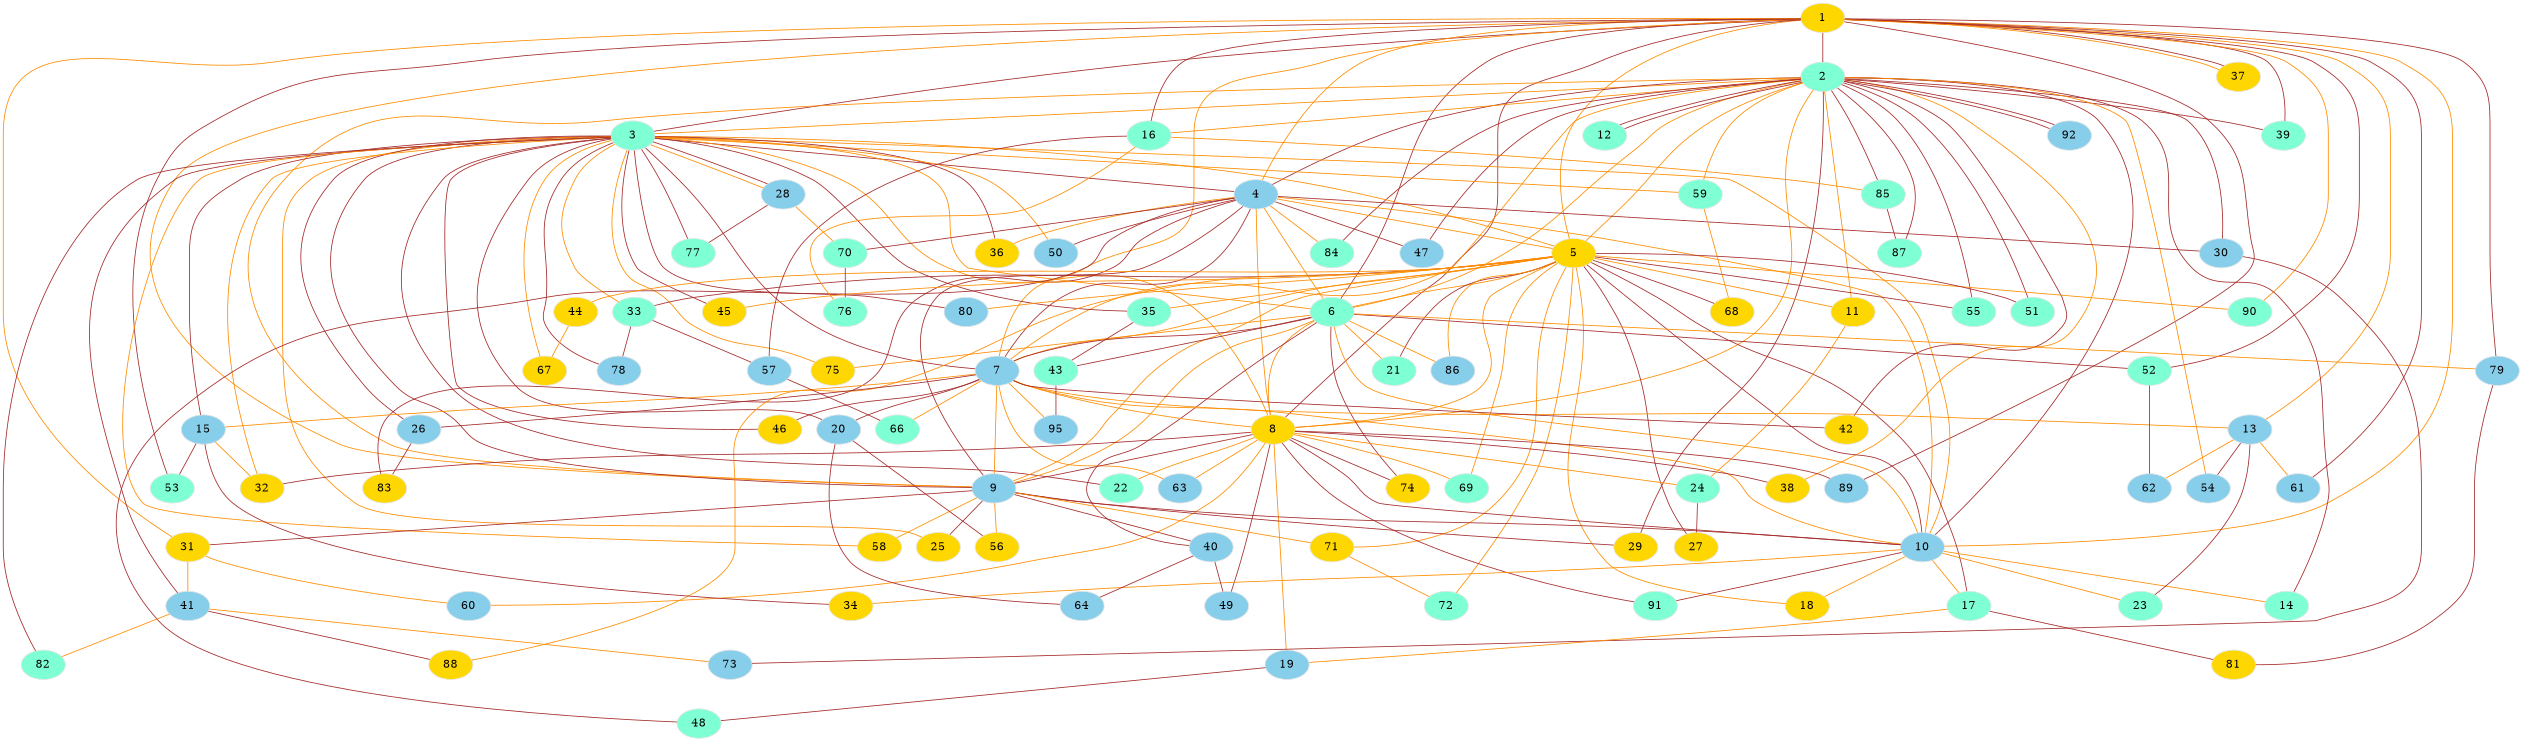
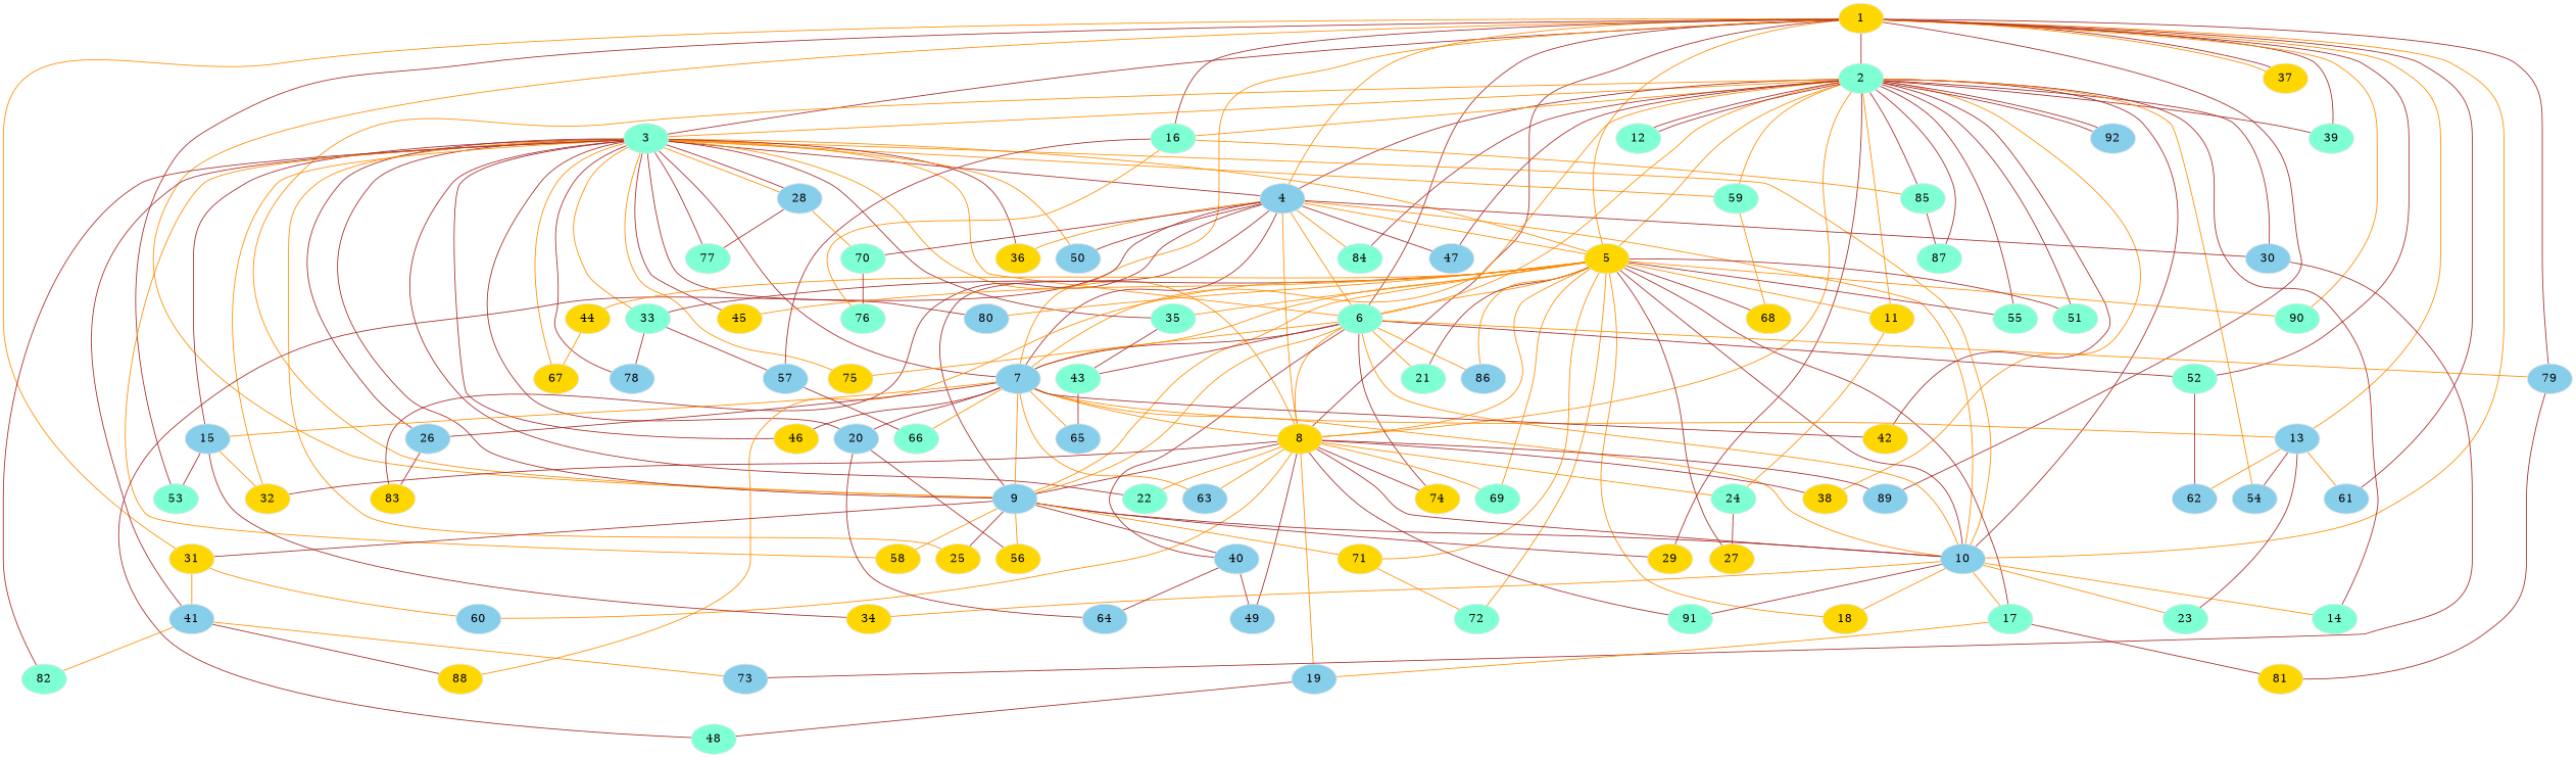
  graph {
    node [color=gray90 fillcolor=aquamarine style=filled]
    edge [color=brown]
    1 [fillcolor=gold]
    2
    3
    4 [fillcolor=skyblue]
    5 [fillcolor=gold]
    6
    7 [fillcolor=skyblue]
    8 [fillcolor=gold]
    9 [fillcolor=skyblue]
    10 [fillcolor=skyblue]
    13 [fillcolor=skyblue]
    16
    31 [fillcolor=gold]
    37 [fillcolor=gold]
    39
    52
    53
    61 [fillcolor=skyblue]
    79 [fillcolor=skyblue]
    89 [fillcolor=skyblue]
    90
    11 [fillcolor=gold]
    12
    14
    29 [fillcolor=gold]
    30 [fillcolor=skyblue]
    38 [fillcolor=gold]
    42 [fillcolor=gold]
    47 [fillcolor=skyblue]
    51
    54 [fillcolor=skyblue]
    55
    59
    84
    85
    87
    92 [fillcolor=skyblue]
    15 [fillcolor=skyblue]
    20 [fillcolor=skyblue]
    22
    25 [fillcolor=gold]
    26 [fillcolor=skyblue]
    28 [fillcolor=skyblue]
    32 [fillcolor=gold]
    33
    35
    36 [fillcolor=gold]
    41 [fillcolor=skyblue]
    45 [fillcolor=gold]
    46 [fillcolor=gold]
    50 [fillcolor=skyblue]
    58 [fillcolor=gold]
    67 [fillcolor=gold]
    75 [fillcolor=gold]
    77
    78 [fillcolor=skyblue]
    80 [fillcolor=skyblue]
    82
    70
    83 [fillcolor=gold]
    48
    17
    18 [fillcolor=gold]
    21
    27 [fillcolor=gold]
    44 [fillcolor=gold]
    68 [fillcolor=gold]
    69
    71 [fillcolor=gold]
    72
    86 [fillcolor=skyblue]
    88 [fillcolor=gold]
    40 [fillcolor=skyblue]
    43
    74 [fillcolor=gold]
    63 [fillcolor=skyblue]
-   65 [fillcolor=skyblue label=95]
+   65 [fillcolor=skyblue]
    66
    19 [fillcolor=skyblue]
    24
    49 [fillcolor=skyblue]
    60 [fillcolor=skyblue]
    91
    56 [fillcolor=gold]
    23
    34 [fillcolor=gold]
    62 [fillcolor=skyblue]
    57 [fillcolor=skyblue]
    76
    81 [fillcolor=gold]
    73 [fillcolor=skyblue]
    64 [fillcolor=skyblue]
    1 -- 2
    1 -- 3
    1 -- 4 [color=darkorange]
    1 -- 5 [color=darkorange]
    1 -- 6
    1 -- 7 [color=darkorange]
    1 -- 8
    1 -- 9 [color=darkorange]
    1 -- 10 [color=darkorange]
    1 -- 13 [color=darkorange]
    1 -- 16
    1 -- 31 [color=darkorange]
    1 -- 37 [color=darkorange]
    1 -- 37
    1 -- 39
    1 -- 52
    1 -- 53
    1 -- 61
    1 -- 79
    1 -- 89
    1 -- 90 [color=darkorange]
    2 -- 3 [color=darkorange]
    2 -- 4
    2 -- 5 [color=darkorange]
    2 -- 6 [color=darkorange]
    2 -- 7 [color=darkorange]
    2 -- 8 [color=darkorange]
    2 -- 9 [color=darkorange]
    2 -- 10
    2 -- 16 [color=darkorange]
    2 -- 39
    2 -- 11 [color=darkorange]
    2 -- 12
    2 -- 12
    2 -- 14
    2 -- 29
    2 -- 30
    2 -- 38 [color=darkorange]
    2 -- 42
    2 -- 47
    2 -- 51
    2 -- 54 [color=darkorange]
    2 -- 55
    2 -- 59 [color=darkorange]
    2 -- 84
    2 -- 85
    2 -- 87
    2 -- 92
    2 -- 92
    3 -- 4
    3 -- 5 [color=darkorange]
    3 -- 6 [color=darkorange]
    3 -- 7
    3 -- 8 [color=darkorange]
    3 -- 9
    3 -- 10 [color=darkorange]
    3 -- 59 [color=darkorange]
    3 -- 15
    3 -- 20
    3 -- 22
    3 -- 25 [color=darkorange]
    3 -- 26
    3 -- 28 [color=darkorange]
    3 -- 28
    3 -- 32 [color=darkorange]
    3 -- 33 [color=darkorange]
    3 -- 35
    3 -- 36
    3 -- 41
    3 -- 45
    3 -- 46
    3 -- 50 [color=darkorange]
    3 -- 58 [color=darkorange]
    3 -- 67 [color=darkorange]
    3 -- 75 [color=darkorange]
    3 -- 77
    3 -- 78
    3 -- 80
    3 -- 82
    4 -- 5 [color=darkorange]
    4 -- 6 [color=darkorange]
    4 -- 7
    4 -- 8 [color=darkorange]
    4 -- 9
    4 -- 10 [color=darkorange]
    4 -- 30
    4 -- 47
    4 -- 84 [color=darkorange]
    4 -- 36 [color=darkorange]
    4 -- 50
    4 -- 70
    4 -- 83
    4 -- 48
    5 -- 6 [color=darkorange]
    5 -- 7 [color=darkorange]
    5 -- 8 [color=darkorange]
    5 -- 9 [color=darkorange]
    5 -- 10
    5 -- 90 [color=darkorange]
    5 -- 11 [color=darkorange]
    5 -- 51
    5 -- 55
    5 -- 33
    5 -- 35 [color=darkorange]
    5 -- 45 [color=darkorange]
    5 -- 80 [color=darkorange]
    5 -- 17
    5 -- 18 [color=darkorange]
    5 -- 21
    5 -- 27
    5 -- 44 [color=darkorange]
    5 -- 68
    5 -- 69 [color=darkorange]
    5 -- 71 [color=darkorange]
    5 -- 72 [color=darkorange]
    5 -- 86 [color=darkorange]
    5 -- 88 [color=darkorange]
    6 -- 7
    6 -- 8 [color=darkorange]
    6 -- 9 [color=darkorange]
    6 -- 10 [color=darkorange]
    6 -- 52
    6 -- 79 [color=darkorange]
    6 -- 75 [color=darkorange]
    6 -- 21 [color=darkorange]
    6 -- 86 [color=darkorange]
    6 -- 40
    6 -- 43
    6 -- 74
    7 -- 8 [color=darkorange]
    7 -- 9 [color=darkorange]
    7 -- 10 [color=darkorange]
    7 -- 13 [color=darkorange]
    7 -- 42
    7 -- 15 [color=darkorange]
    7 -- 20
    7 -- 26
    7 -- 46
    7 -- 63 [color=darkorange]
    7 -- 65 [color=darkorange]
    7 -- 66 [color=darkorange]
    8 -- 9
    8 -- 10
    8 -- 89
    8 -- 38
    8 -- 22 [color=darkorange]
    8 -- 32
    8 -- 69 [color=darkorange]
    8 -- 74
    8 -- 63 [color=darkorange]
    8 -- 19 [color=darkorange]
    8 -- 24 [color=darkorange]
    8 -- 49
    8 -- 60 [color=darkorange]
    8 -- 91
    9 -- 10
    9 -- 31
    9 -- 29
    9 -- 25
    9 -- 58 [color=darkorange]
    9 -- 71 [color=darkorange]
    9 -- 40
    9 -- 56 [color=darkorange]
    10 -- 14 [color=darkorange]
    10 -- 17 [color=darkorange]
    10 -- 18 [color=darkorange]
    10 -- 91
    10 -- 23 [color=darkorange]
    10 -- 34 [color=darkorange]
    13 -- 61 [color=darkorange]
    13 -- 54
    13 -- 23
    13 -- 62 [color=darkorange]
    16 -- 85 [color=darkorange]
    16 -- 57
    16 -- 76 [color=darkorange]
    31 -- 41 [color=darkorange]
    31 -- 60 [color=darkorange]
    52 -- 62
    79 -- 81
    11 -- 24 [color=darkorange]
    30 -- 73
    59 -- 68 [color=darkorange]
    85 -- 87
    15 -- 53
    15 -- 32 [color=darkorange]
    15 -- 34
    20 -- 56
    20 -- 64
    26 -- 83
    28 -- 77
    28 -- 70 [color=darkorange]
    33 -- 78
    33 -- 57
    35 -- 43
    41 -- 82 [color=darkorange]
    41 -- 88
    41 -- 73 [color=darkorange]
    70 -- 76
    17 -- 19 [color=darkorange]
    17 -- 81
    44 -- 67 [color=darkorange]
    71 -- 72 [color=darkorange]
    40 -- 49
    40 -- 64
    43 -- 65
    19 -- 48
    24 -- 27
    57 -- 66
  }
